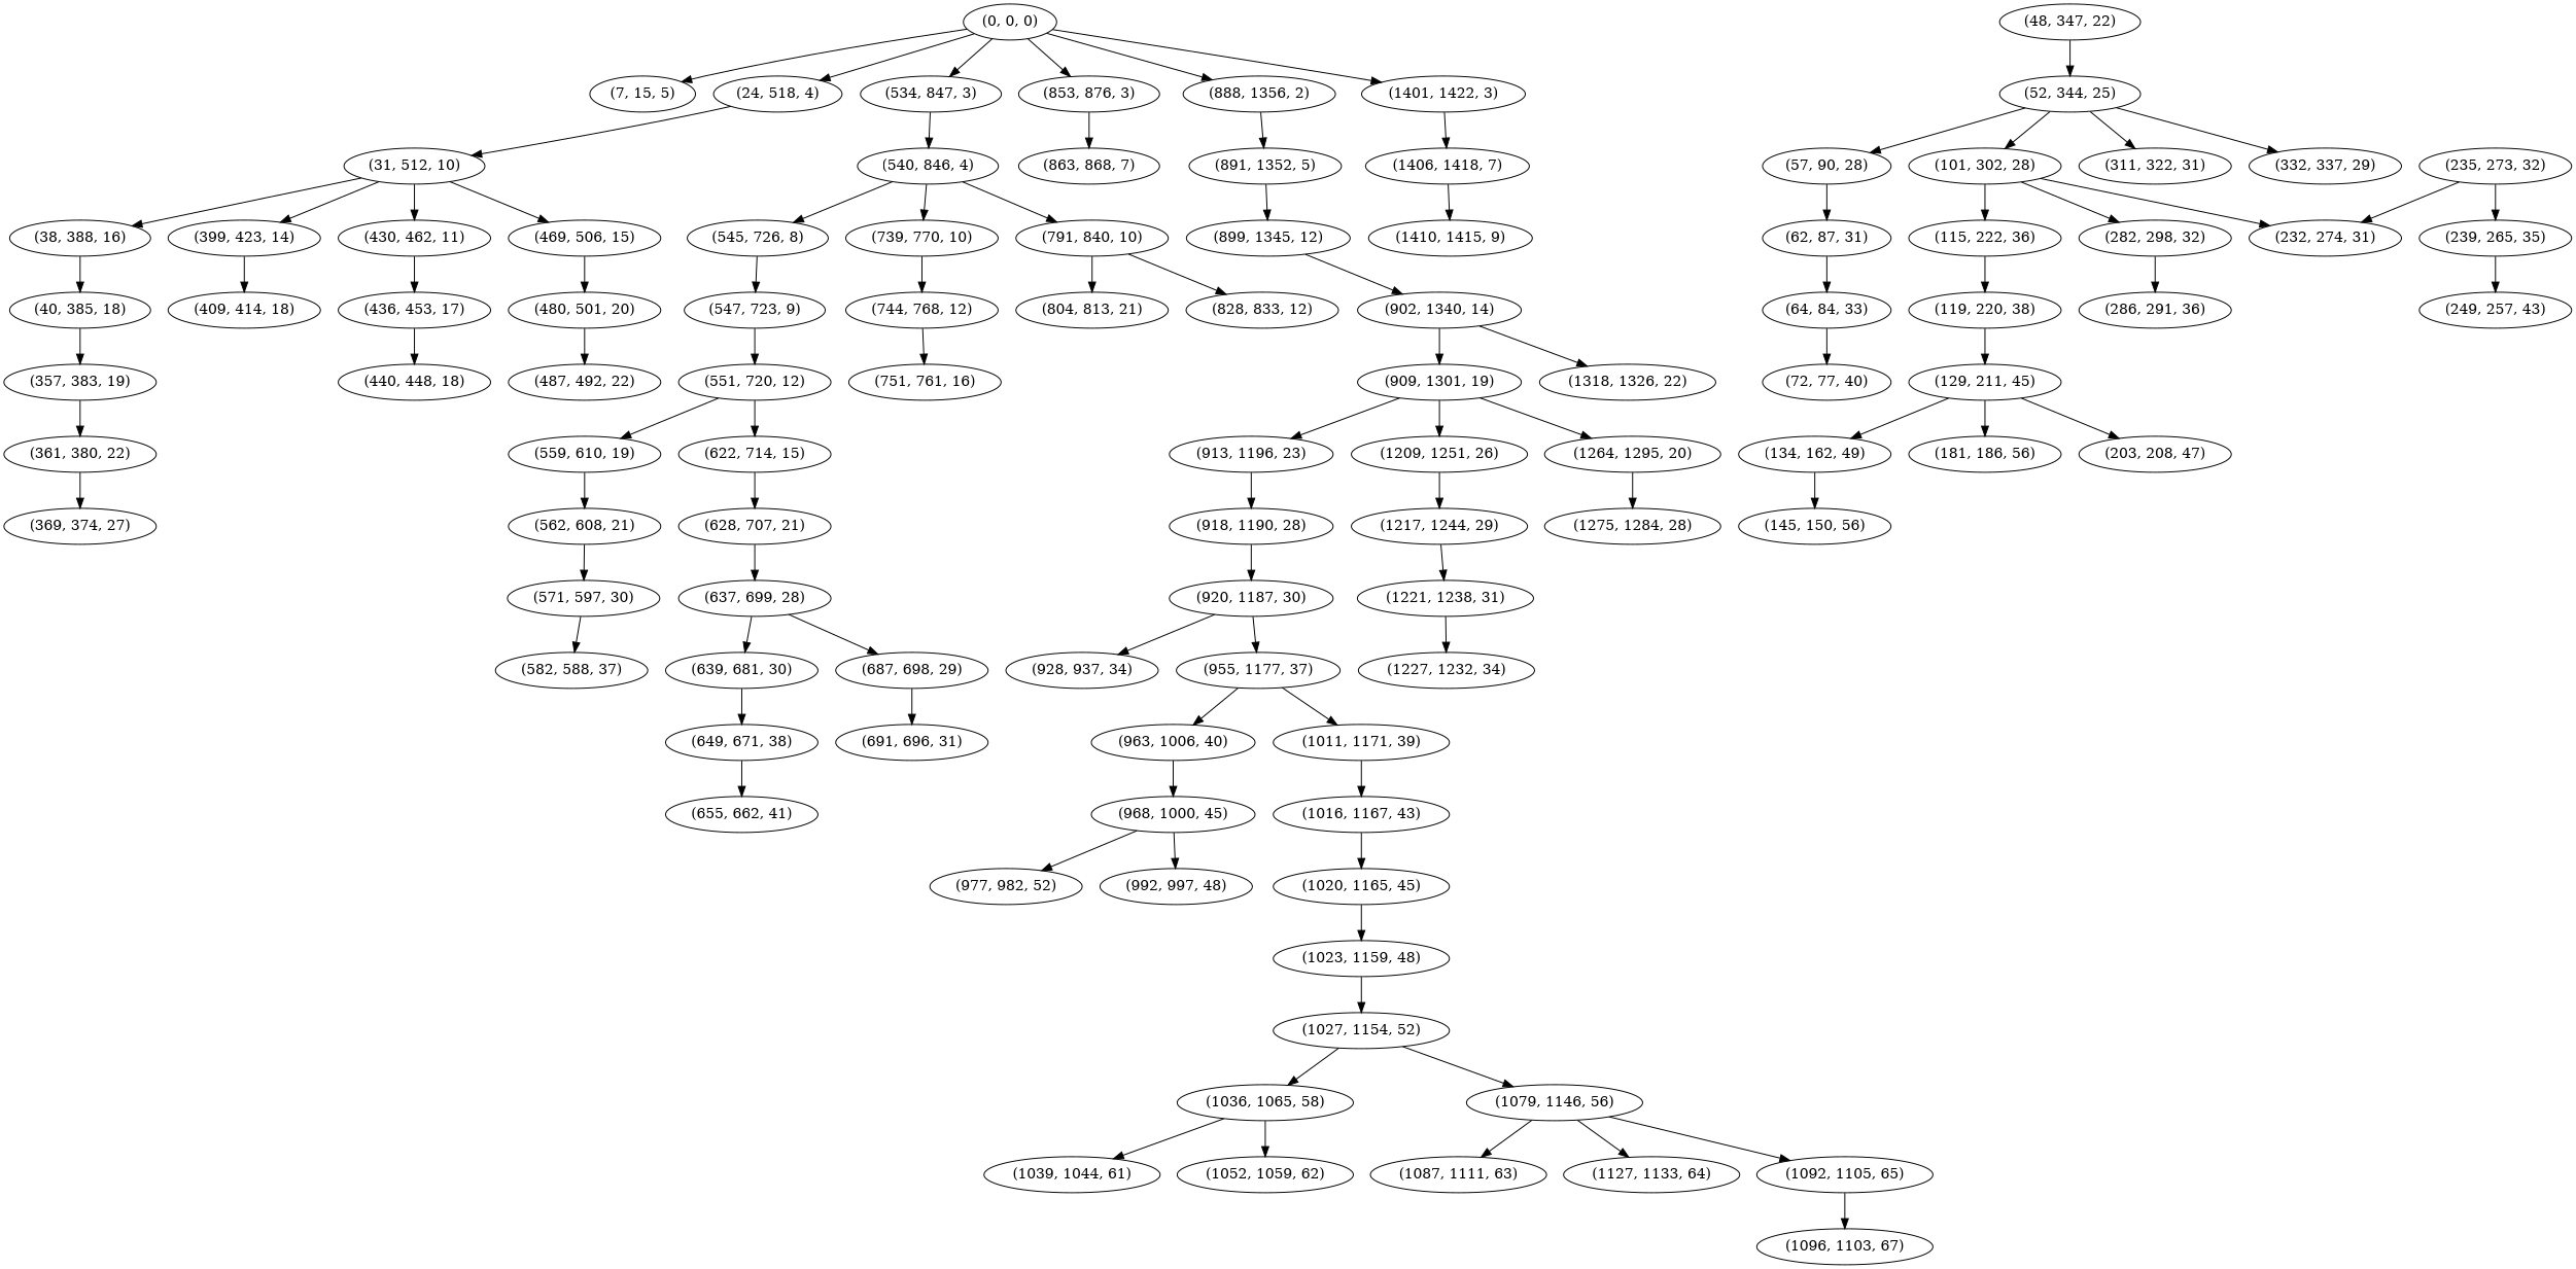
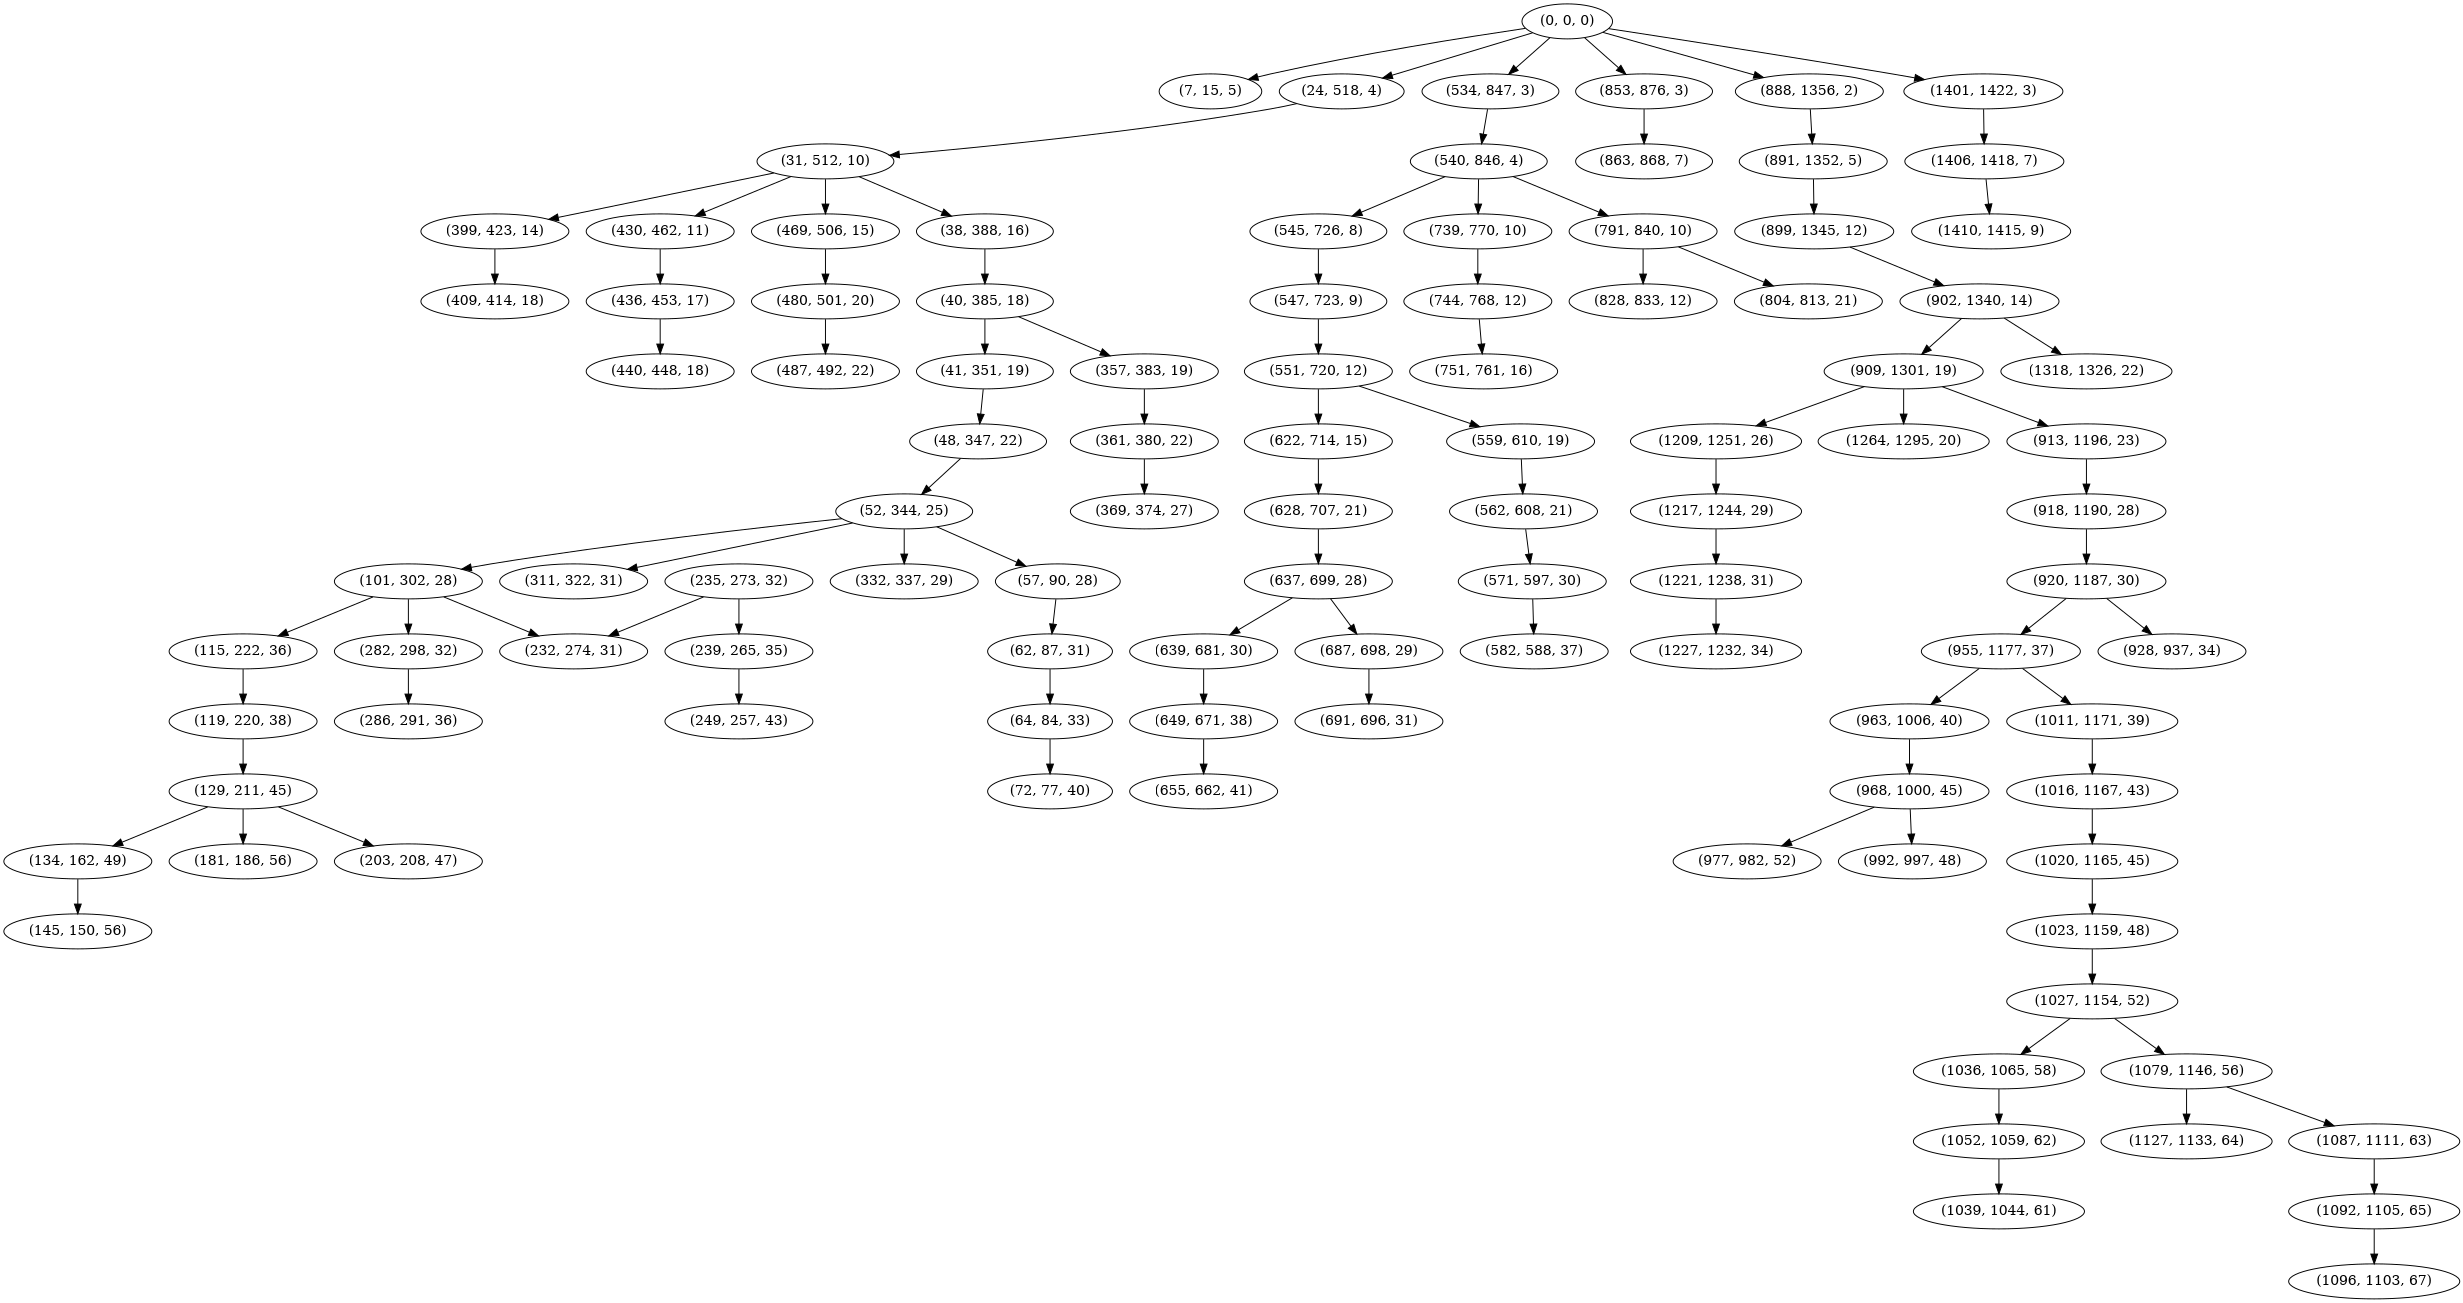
  digraph {
    "(0, 0, 0)"
    "(7, 15, 5)"
    "(24, 518, 4)"
    "(534, 847, 3)"
    "(853, 876, 3)"
    "(888, 1356, 2)"
    "(1401, 1422, 3)"
    "(31, 512, 10)"
    "(540, 846, 4)"
    "(863, 868, 7)"
    "(891, 1352, 5)"
    "(1406, 1418, 7)"
    "(38, 388, 16)"
    "(399, 423, 14)"
    "(430, 462, 11)"
    "(469, 506, 15)"
    "(40, 385, 18)"
    "(409, 414, 18)"
    "(436, 453, 17)"
    "(480, 501, 20)"
+   "(41, 351, 19)"
    "(357, 383, 19)"
    "(48, 347, 22)"
    "(361, 380, 22)"
    "(52, 344, 25)"
    "(57, 90, 28)"
    "(101, 302, 28)"
    "(311, 322, 31)"
    "(332, 337, 29)"
    "(62, 87, 31)"
    "(115, 222, 36)"
    "(232, 274, 31)"
    "(282, 298, 32)"
    "(64, 84, 33)"
    "(72, 77, 40)"
    "(119, 220, 38)"
    "(286, 291, 36)"
    "(129, 211, 45)"
    "(134, 162, 49)"
    "(181, 186, 56)"
    "(203, 208, 47)"
    "(145, 150, 56)"
    "(235, 273, 32)"
    "(239, 265, 35)"
    "(249, 257, 43)"
    "(369, 374, 27)"
    "(440, 448, 18)"
    "(487, 492, 22)"
    "(545, 726, 8)"
    "(739, 770, 10)"
    "(791, 840, 10)"
    "(547, 723, 9)"
    "(744, 768, 12)"
    "(804, 813, 21)"
    "(828, 833, 12)"
    "(551, 720, 12)"
    "(559, 610, 19)"
    "(622, 714, 15)"
    "(562, 608, 21)"
    "(628, 707, 21)"
    "(571, 597, 30)"
    "(582, 588, 37)"
    "(637, 699, 28)"
    "(639, 681, 30)"
    "(687, 698, 29)"
    "(649, 671, 38)"
    "(691, 696, 31)"
    "(655, 662, 41)"
    "(751, 761, 16)"
    "(899, 1345, 12)"
    "(902, 1340, 14)"
    "(909, 1301, 19)"
    "(1318, 1326, 22)"
    "(913, 1196, 23)"
    "(1209, 1251, 26)"
    "(1264, 1295, 20)"
    "(918, 1190, 28)"
    "(1217, 1244, 29)"
-   "(1275, 1284, 28)"
    "(920, 1187, 30)"
    "(928, 937, 34)"
    "(955, 1177, 37)"
    "(963, 1006, 40)"
    "(1011, 1171, 39)"
    "(968, 1000, 45)"
    "(1016, 1167, 43)"
    "(977, 982, 52)"
    "(992, 997, 48)"
    "(1020, 1165, 45)"
    "(1023, 1159, 48)"
    "(1027, 1154, 52)"
    "(1036, 1065, 58)"
    "(1079, 1146, 56)"
    "(1039, 1044, 61)"
    "(1052, 1059, 62)"
    "(1087, 1111, 63)"
    "(1127, 1133, 64)"
    "(1092, 1105, 65)"
    "(1096, 1103, 67)"
    "(1221, 1238, 31)"
    "(1227, 1232, 34)"
    "(1410, 1415, 9)"
    "(0, 0, 0)" -> "(7, 15, 5)"
    "(0, 0, 0)" -> "(24, 518, 4)"
    "(0, 0, 0)" -> "(534, 847, 3)"
    "(0, 0, 0)" -> "(853, 876, 3)"
    "(0, 0, 0)" -> "(888, 1356, 2)"
    "(0, 0, 0)" -> "(1401, 1422, 3)"
    "(24, 518, 4)" -> "(31, 512, 10)"
    "(534, 847, 3)" -> "(540, 846, 4)"
    "(853, 876, 3)" -> "(863, 868, 7)"
    "(888, 1356, 2)" -> "(891, 1352, 5)"
    "(1401, 1422, 3)" -> "(1406, 1418, 7)"
    "(31, 512, 10)" -> "(38, 388, 16)"
    "(31, 512, 10)" -> "(399, 423, 14)"
    "(31, 512, 10)" -> "(430, 462, 11)"
    "(31, 512, 10)" -> "(469, 506, 15)"
    "(540, 846, 4)" -> "(545, 726, 8)"
    "(540, 846, 4)" -> "(739, 770, 10)"
    "(540, 846, 4)" -> "(791, 840, 10)"
    "(891, 1352, 5)" -> "(899, 1345, 12)"
    "(1406, 1418, 7)" -> "(1410, 1415, 9)"
    "(38, 388, 16)" -> "(40, 385, 18)"
    "(399, 423, 14)" -> "(409, 414, 18)"
    "(430, 462, 11)" -> "(436, 453, 17)"
    "(469, 506, 15)" -> "(480, 501, 20)"
+   "(40, 385, 18)" -> "(41, 351, 19)"
    "(40, 385, 18)" -> "(357, 383, 19)"
    "(436, 453, 17)" -> "(440, 448, 18)"
    "(480, 501, 20)" -> "(487, 492, 22)"
+   "(41, 351, 19)" -> "(48, 347, 22)"
    "(357, 383, 19)" -> "(361, 380, 22)"
    "(48, 347, 22)" -> "(52, 344, 25)"
    "(361, 380, 22)" -> "(369, 374, 27)"
    "(52, 344, 25)" -> "(57, 90, 28)"
    "(52, 344, 25)" -> "(101, 302, 28)"
    "(52, 344, 25)" -> "(311, 322, 31)"
    "(52, 344, 25)" -> "(332, 337, 29)"
    "(57, 90, 28)" -> "(62, 87, 31)"
    "(101, 302, 28)" -> "(115, 222, 36)"
    "(101, 302, 28)" -> "(232, 274, 31)"
    "(101, 302, 28)" -> "(282, 298, 32)"
    "(62, 87, 31)" -> "(64, 84, 33)"
    "(115, 222, 36)" -> "(119, 220, 38)"
    "(282, 298, 32)" -> "(286, 291, 36)"
    "(64, 84, 33)" -> "(72, 77, 40)"
    "(119, 220, 38)" -> "(129, 211, 45)"
    "(129, 211, 45)" -> "(134, 162, 49)"
    "(129, 211, 45)" -> "(181, 186, 56)"
    "(129, 211, 45)" -> "(203, 208, 47)"
    "(134, 162, 49)" -> "(145, 150, 56)"
    "(235, 273, 32)" -> "(232, 274, 31)"
    "(235, 273, 32)" -> "(239, 265, 35)"
    "(239, 265, 35)" -> "(249, 257, 43)"
    "(545, 726, 8)" -> "(547, 723, 9)"
    "(739, 770, 10)" -> "(744, 768, 12)"
    "(791, 840, 10)" -> "(804, 813, 21)"
    "(791, 840, 10)" -> "(828, 833, 12)"
    "(547, 723, 9)" -> "(551, 720, 12)"
    "(744, 768, 12)" -> "(751, 761, 16)"
    "(551, 720, 12)" -> "(559, 610, 19)"
    "(551, 720, 12)" -> "(622, 714, 15)"
    "(559, 610, 19)" -> "(562, 608, 21)"
    "(622, 714, 15)" -> "(628, 707, 21)"
    "(562, 608, 21)" -> "(571, 597, 30)"
    "(628, 707, 21)" -> "(637, 699, 28)"
    "(571, 597, 30)" -> "(582, 588, 37)"
    "(637, 699, 28)" -> "(639, 681, 30)"
    "(637, 699, 28)" -> "(687, 698, 29)"
    "(639, 681, 30)" -> "(649, 671, 38)"
    "(687, 698, 29)" -> "(691, 696, 31)"
    "(649, 671, 38)" -> "(655, 662, 41)"
    "(899, 1345, 12)" -> "(902, 1340, 14)"
    "(902, 1340, 14)" -> "(909, 1301, 19)"
    "(902, 1340, 14)" -> "(1318, 1326, 22)"
    "(909, 1301, 19)" -> "(913, 1196, 23)"
    "(909, 1301, 19)" -> "(1209, 1251, 26)"
    "(909, 1301, 19)" -> "(1264, 1295, 20)"
    "(913, 1196, 23)" -> "(918, 1190, 28)"
    "(1209, 1251, 26)" -> "(1217, 1244, 29)"
-   "(1264, 1295, 20)" -> "(1275, 1284, 28)"
    "(918, 1190, 28)" -> "(920, 1187, 30)"
    "(1217, 1244, 29)" -> "(1221, 1238, 31)"
    "(920, 1187, 30)" -> "(928, 937, 34)"
    "(920, 1187, 30)" -> "(955, 1177, 37)"
    "(955, 1177, 37)" -> "(963, 1006, 40)"
    "(955, 1177, 37)" -> "(1011, 1171, 39)"
    "(963, 1006, 40)" -> "(968, 1000, 45)"
    "(1011, 1171, 39)" -> "(1016, 1167, 43)"
    "(968, 1000, 45)" -> "(977, 982, 52)"
    "(968, 1000, 45)" -> "(992, 997, 48)"
    "(1016, 1167, 43)" -> "(1020, 1165, 45)"
    "(1020, 1165, 45)" -> "(1023, 1159, 48)"
    "(1023, 1159, 48)" -> "(1027, 1154, 52)"
    "(1027, 1154, 52)" -> "(1036, 1065, 58)"
    "(1027, 1154, 52)" -> "(1079, 1146, 56)"
-   "(1036, 1065, 58)" -> "(1039, 1044, 61)"
+   "(1052, 1059, 62)" -> "(1039, 1044, 61)"
    "(1036, 1065, 58)" -> "(1052, 1059, 62)"
    "(1079, 1146, 56)" -> "(1087, 1111, 63)"
    "(1079, 1146, 56)" -> "(1127, 1133, 64)"
-   "(1079, 1146, 56)" -> "(1092, 1105, 65)"
+   "(1087, 1111, 63)" -> "(1092, 1105, 65)"
    "(1092, 1105, 65)" -> "(1096, 1103, 67)"
    "(1221, 1238, 31)" -> "(1227, 1232, 34)"
  }
